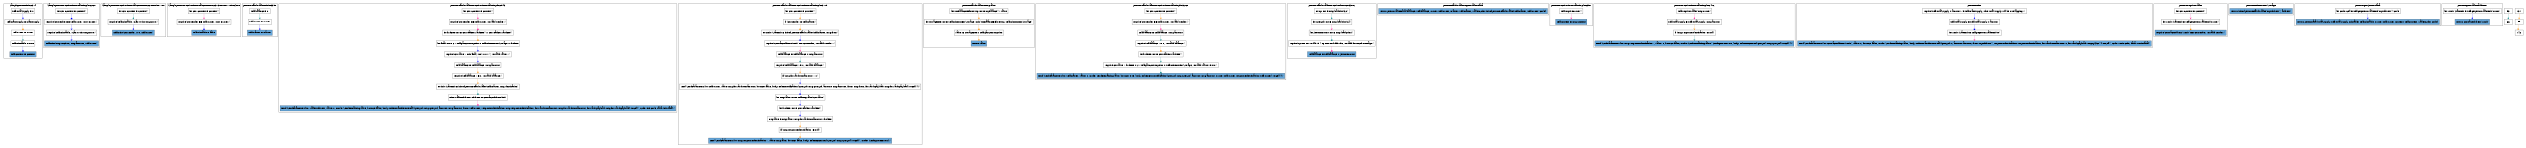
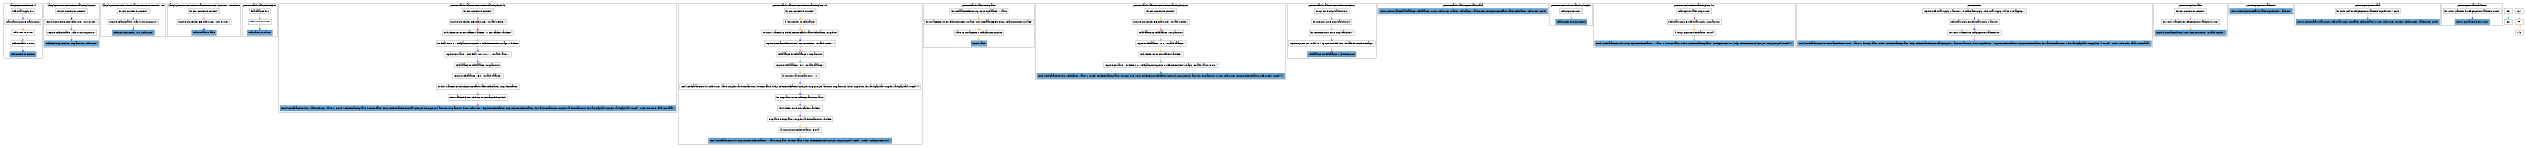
  digraph {
    node [shape=box]
    edge [arrowhead=vee color=blue]
    n1 [label="self.totalSupply = 0"]
-   n2 [label="self.max_supply = max_supply"]
+   n2 [label="max.max_supply = max_supply"]
    n3 [label="self.owner = owner"]
    n4 [label="self.mintable = true"]
    n5 [fillcolor="#66A7DB" label="self.content = content" style=filled]
    n6 [label="let ctx: Context = context()"]
    n7 [label="require(ctx.sender == self.owner, \"Not Owner\")"]
    n8 [label="require(self.mintable, \"Can't Mint Anymore\")"]
    n9 [fillcolor="#66A7DB" label="self.mint(msg.receiver, msg.amount, self.owner)" style=filled]
    n10 [label="let ctx: Context = context()"]
    n11 [label="require(self.mintable, \"Can't Mint Anymore\")"]
    n12 [fillcolor="#66A7DB" label="self.mint(ctx.sender, 100, self.owner)" style=filled]
    n13 [label="let ctx: Context = context()"]
    n14 [label="require(ctx.sender == self.owner, \"Not Owner\")"]
    n15 [fillcolor="#66A7DB" label="self.mintable = false" style=filled]
-   n16 [label="self.balance = 0"]
+   n16 [label="final.balance = 0"]
    n17 [label="self.owner = owner"]
    n18 [fillcolor="#66A7DB" label="self.master = master" style=filled]
    n19 [label="let ctx: Context = context()"]
    n20 [label="require(ctx.sender == self.owner, \"Invalid sender\")"]
    n21 [label="let fwdFee: Int = ctx.readForwardFee() + ctx.readForwardFee()"]
    n22 [label="let final: Int = 2 * self.gasConsumption + self.minTonsForStorage + fwdFee"]
    n23 [label="require(ctx.value > min(final, ton(\"0.01\")), \"Invalid value!!\")"]
    n24 [label="self.balance = self.balance - msg.amount"]
    n25 [label="require(self.balance >= 0, \"Invalid balance\")"]
    n26 [label="let init: StateInit = initOf JettonDefaultWallet(self.master, msg.destination)"]
    n27 [label="mint walletAddress: Address = contractAddress(init)"]
    n28 [fillcolor="#66A7DB" label="send(SendParameters{to: walletAddress, value: 0, mode: SendRemainingValue, bounce: false, body: TokenTransferInternal{queryId: msg.queryId, amount: msg.amount, from: self.owner, response_destination: msg.response_destination, forward_ton_amount: msg.forward_ton_amount, forward_payload: msg.forward_payload}.toCell(), code: init.code, data: init.data})" style=filled]
    n29 [label="let ctx: Context = context()"]
    n30 [label="if (ctx.sender != self.master)"]
    n31 [label="let sInit: StateInit = initOf JettonDefaultWallet(self.master, msg.from)"]
    n32 [label="require(contractAddress(sInit) == ctx.sender, \"Invalid sender!\")"]
    n33 [label="self.balance = self.balance + msg.amount"]
    n34 [label="require(self.balance >= 0, \"Invalid balance\")"]
    n35 [label="if (msg.forward_ton_amount > 0)"]
    n36 [label="send(SendParameters{to: self.owner, value: msg.forward_ton_amount, bounce: false, body: TokenNotification{queryId: msg.queryId, amount: msg.amount, from: msg.from, forward_payload: msg.forward_payload}.toCell()})"]
    n37 [label="let msgValue: Int = self.msgValue(ctx.value)"]
    n38 [label="let fwdFee: Int = ctx.readForwardFee()"]
    n39 [label="msgValue = msgValue - msg.forward_ton_amount - fwdFee"]
    n40 [label="if (msg.response_destination != null)"]
    n41 [fillcolor="#66A7DB" label="send(SendParameters{to: msg.response_destination!!, value: msgValue, bounce: false, body: TokenExcesses{queryId: msg.queryId}.toCell(), mode: SendIgnoreErrors})" style=filled]
    n42 [label="let tonBalanceBeforeMsg: Int = myBalance() - value"]
    n43 [label="let storageFee: Int = self.minTonsForStorage - min(tonBalanceBeforeMsg, self.minTonsForStorage)"]
    n44 [label="value -= storageFee + self.gasConsumption"]
    n45 [fillcolor="#66A7DB" label="return value" style=filled]
    n46 [label="let ctx: Context = context()"]
    n47 [label="require(ctx.sender == self.owner, \"Invalid sender\")"]
    n48 [label="self.balance = self.balance - msg.amount"]
    n49 [label="require(self.balance >= 0, \"Invalid balance\")"]
    n50 [label="let fwdFee: Int = ctx.readForwardFee()"]
    n51 [label="require(ctx.value > fwdFee + 2 * self.gasConsumption + self.minTonsForStorage, \"Invalid value - Burn\")"]
    n52 [fillcolor="#66A7DB" label="send(SendParameters{to: self.master, value: 0, mode: SendRemainingValue, bounce: true, body: TokenBurnNotification{queryId: msg.queryId, amount: msg.amount, owner: self.owner, response_destination: self.owner}.toCell()})" style=filled]
    n53 [label="let op: Int = msg.loadUint(32)"]
    n54 [label="let queryId: Int = msg.loadUint(64)"]
    n55 [label="let jettonAmount: Int = msg.loadCoins()"]
    n56 [label="require(op == 0x178d4519 || op == 0x7bdd97de, \"Invalid bounced message\")"]
    n57 [fillcolor="#66A7DB" label="self.balance = self.balance + jettonAmount" style=filled]
    n58 [fillcolor="#66A7DB" label="return JettonWalletData{balance: self.balance, owner: self.owner, master: self.master, walletCode: initOf JettonDefaultWallet(self.master, self.owner).code}" style=filled]
    n59 [label="self.requireOwner()"]
    n60 [fillcolor="#66A7DB" label="self.content = msg.content" style=filled]
    n61 [label="self.requireWallet(msg.owner)"]
    n62 [label="self.totalSupply = self.totalSupply - msg.amount"]
    n63 [label="if (msg.response_destination != null)"]
    n64 [fillcolor="#66A7DB" label="send(SendParameters{to: msg.response_destination!!, value: 0, bounce: false, mode: SendRemainingValue | SendIgnoreErrors, body: TokenExcesses{queryId: msg.queryId}.toCell()})" style=filled]
    n65 [label="require(self.totalSupply + amount <= self.max_supply, \"The total supply will be overlapping.\")"]
    n66 [label="self.totalSupply = self.totalSupply + amount"]
    n67 [label="let wInit: StateInit = self.getJettonWalletInit(to)"]
    n68 [fillcolor="#66A7DB" label="send(SendParameters{to: contractAddress(wInit), value: 0, bounce: false, mode: SendRemainingValue, body: TokenTransferInternal{queryId: 0, amount: amount, from: myAddress(), response_destination: response_destination, forward_ton_amount: 0, forward_payload: emptySlice()}.toCell(), code: wInit.code, data: wInit.data})" style=filled]
    n69 [label="let ctx: Context = context()"]
    n70 [label="let wInit: StateInit = self.getJettonWalletInit(owner)"]
    n71 [fillcolor="#66A7DB" label="require(contractAddress(wInit) == ctx.sender, \"Invalid sender\")" style=filled]
    n72 [fillcolor="#66A7DB" label="return initOf JettonDefaultWallet(myAddress(), address)" style=filled]
    n73 [label="let code: Cell = self.getJettonWalletInit(myAddress()).code"]
    n74 [fillcolor="#66A7DB" label="return JettonData{totalSupply: self.totalSupply, mintable: self.mintable, owner: self.owner, content: self.content, walletCode: code}" style=filled]
    n75 [label="let wInit: StateInit = self.getJettonWalletInit(owner)"]
    n76 [fillcolor="#66A7DB" label="return contractAddress(wInit)" style=filled]
    53
    66
    137
    55
    142
    subgraph cluster_1 {
      label=SampleJetton__init_2314
      n1
      n2
      n3
      n4
      n5
    }
    subgraph cluster_2 {
      label=SampleJetton__receive_internal_simple_2260
      n6
      n7
      n8
      n9
    }
    subgraph cluster_3 {
      label="SampleJetton__receive_internal_comment_2288_Mint: 100"
      n10
      n11
      n12
    }
    subgraph cluster_4 {
      label="SampleJetton__receive_internal_comment_2313_Owner: MintClose"
      n13
      n14
      n15
    }
    subgraph cluster_5 {
      label=JettonDefaultWallet__init_3350
      n16
      n17
      n18
    }
    subgraph cluster_6 {
      label=JettonDefaultWallet__receive_internal_simple_2943
      n19
      n20
      n21
      n22
      n23
      n24
      n25
      n26
      n27
      n28
    }
    subgraph cluster_7 {
      label=JettonDefaultWallet__receive_internal_simple_3119
      n29
      n30
      n31
      n32
      n33
      n34
      n35
      n36
      n37
      n38
      n39
      n40
      n41
    }
    subgraph cluster_8 {
      label=JettonDefaultWallet__msgValue
      n42
      n43
      n44
      n45
    }
    subgraph cluster_9 {
      label=JettonDefaultWallet__receive_internal_simple_3268
      n46
      n47
      n48
      n49
      n50
      n51
      n52
    }
    subgraph cluster_10 {
      label=JettonDefaultWallet__receive_bounce_3316
      n53
      n54
      n55
      n56
      n57
    }
    subgraph cluster_11 {
      label=JettonDefaultWallet__get_wallet_data
      n58
    }
    subgraph cluster_12 {
      label=Jetton__receive_internal_simple_2351
      n59
      n60
    }
    subgraph cluster_13 {
      label=Jetton__receive_internal_simple_2416
      n61
      n62
      n63
      n64
    }
    subgraph cluster_14 {
      label=Jetton__mint
      n65
      n66
      n67
      n68
    }
    subgraph cluster_15 {
      label=Jetton__requireWallet
      n69
      n70
      n71
    }
    subgraph cluster_16 {
-     label=Jetton__minTonsForStorage
+     label=Jetton__getJettonWalletInit
      n72
    }
    subgraph cluster_17 {
      label=Jetton__get_jetton_data
      n73
      n74
    }
    subgraph cluster_18 {
      label=Jetton__get_wallet_address
      n75
      n76
    }
    n1 -> n2 [arrowhead=diamond]
    n2 -> n3 [arrowhead=box color=darkorange]
    n3 -> n4 [color=teal]
    n4 -> n5 [arrowhead=box]
    n6 -> n7 [arrowhead=box]
    n7 -> n8
    n8 -> n9
    n10 -> n11 [arrowhead=diamond color=teal]
    n11 -> n12 [arrowhead=diamond]
    n13 -> n14 [color=deeppink]
    n14 -> n15 [arrowhead=box]
    n16 -> n17 [color=teal]
    n17 -> n18 [arrowhead=diamond]
    n19 -> n20 [arrowhead=diamond color=deeppink]
    n20 -> n21 [arrowhead=box color=deeppink]
    n21 -> n22 [arrowhead=box color=darkorange]
    n22 -> n23 [arrowhead=diamond]
    n23 -> n24
    n24 -> n25 [arrowhead=diamond color=darkorange]
    n25 -> n26 [color=darkorange]
    n26 -> n27 [arrowhead=box color=teal]
    n27 -> n28 [arrowhead=box color=deeppink]
    n29 -> n30 [arrowhead=diamond color=darkorange]
    n30 -> n31 [arrowhead=box color=darkorange]
    n31 -> n32 [arrowhead=box]
    n32 -> n33 [color=deeppink]
    n33 -> n34 [arrowhead=diamond color=teal]
    n34 -> n35 [color=darkorange]
    n35 -> n36
    n36 -> n37 [arrowhead=box]
    n37 -> n38
    n38 -> n39 [arrowhead=diamond]
    n39 -> n40 [arrowhead=diamond color=darkorange]
    n40 -> n41 [arrowhead=diamond color=darkorange]
    n42 -> n43 [arrowhead=diamond color=darkorange]
    n43 -> n44 [arrowhead=box color=darkorange]
    n44 -> n45 [arrowhead=diamond color=darkorange]
    n46 -> n47 [color=darkorange]
    n47 -> n48 [arrowhead=diamond color=deeppink]
    n48 -> n49 [color=teal]
    n49 -> n50 [arrowhead=box color=darkorange]
    n50 -> n51 [color=teal]
    n51 -> n52 [arrowhead=box color=teal]
    n53 -> n54 [arrowhead=diamond color=teal]
    n54 -> n55 [color=deeppink]
    n55 -> n56 [arrowhead=box color=teal]
    n56 -> n57 [arrowhead=box color=deeppink]
    n59 -> n60 [color=deeppink]
    n61 -> n62 [arrowhead=diamond color=deeppink]
    n62 -> n63 [color=darkorange]
    n63 -> n64 [color=teal]
    n65 -> n66 [arrowhead=diamond]
    n66 -> n67 [arrowhead=box]
    n67 -> n68 [color=deeppink]
    n69 -> n70 [color=deeppink]
    n70 -> n71 [arrowhead=box color=darkorange]
    n73 -> n74
    n75 -> n76 [arrowhead=diamond]
    53 -> 66 [arrowhead=diamond color=teal]
    137 -> 55 [color=darkorange]
-   55 -> 142 [arrowhead=diamond color=darkorange]
+   142 -> 55 [arrowhead=diamond color=darkorange]
  }
